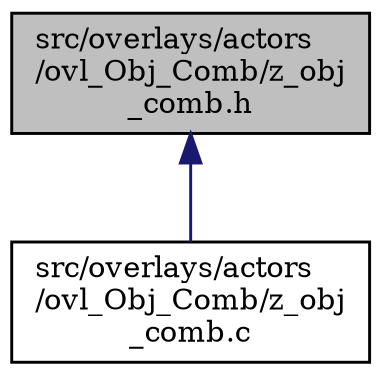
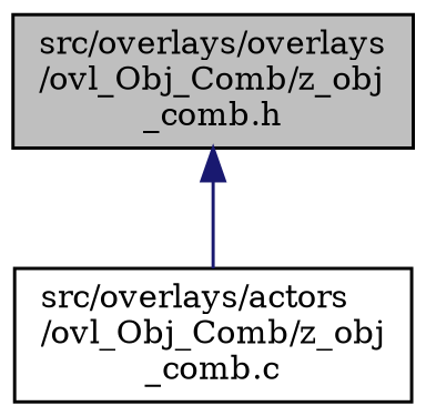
  digraph {
    fontname="DejaVu Serif"
    node [color=black fontname="DejaVu Serif" fontsize=10 shape=record style=filled]
-   n1 [fillcolor=grey75 fontcolor=black height=0.2 label="src/overlays/actors\l/ovl_Obj_Comb/z_obj\l_comb.h" width=0.4]
+   n1 [fillcolor=grey75 fontcolor=black height=0.2 label="src/overlays/overlays\l/ovl_Obj_Comb/z_obj\l_comb.h" width=0.4]
    n2 [fillcolor=white height=0.2 label="src/overlays/actors\l/ovl_Obj_Comb/z_obj\l_comb.c" width=0.4]
    n1 -> n2 [color=midnightblue dir=back fontname="DejaVu Serif" fontsize=10 labelfontname=Helvetica labelfontsize=10 style=solid]
  }
